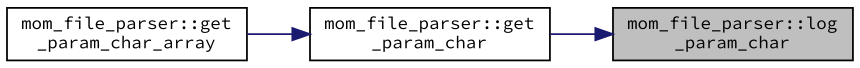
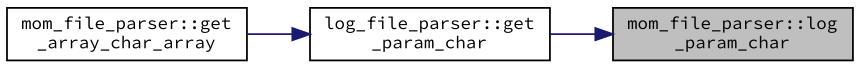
  digraph {
    fontname="Source Code Pro"
    rankdir=RL
    node [color=black fillcolor=white fontname="Source Code Pro" fontsize=10 shape=record style=filled]
    edge [color=midnightblue dir=back fontname="Source Code Pro" fontsize=10 labelfontname=Helvetica labelfontsize=10 style=solid]
    n1 [fillcolor=grey75 fontcolor=black height=0.2 label="mom_file_parser::log\l_param_char" width=0.4]
-   n2 [height=0.2 label="mom_file_parser::get\l_param_char" width=0.4]
-   n3 [height=0.2 label="mom_file_parser::get\l_param_char_array" width=0.4]
+   n2 [height=0.2 label="log_file_parser::get\l_param_char" width=0.4]
+   n3 [height=0.2 label="mom_file_parser::get\l_array_char_array" width=0.4]
    n1 -> n2
    n2 -> n3
  }
